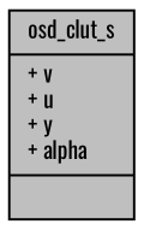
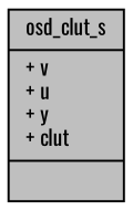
  digraph {
    fontname=Oswald
-   n1 [color=black fillcolor=grey75 fontcolor=black fontname=Oswald fontsize=10 height=0.2 label="{osd_clut_s\n|+ v\l+ u\l+ y\l+ alpha\l|}" shape=record style=filled width=0.4]
+   n1 [color=black fillcolor=grey75 fontcolor=black fontname=Oswald fontsize=10 height=0.2 label="{osd_clut_s\n|+ v\l+ u\l+ y\l+ clut\l|}" shape=record style=filled width=0.4]
  }
